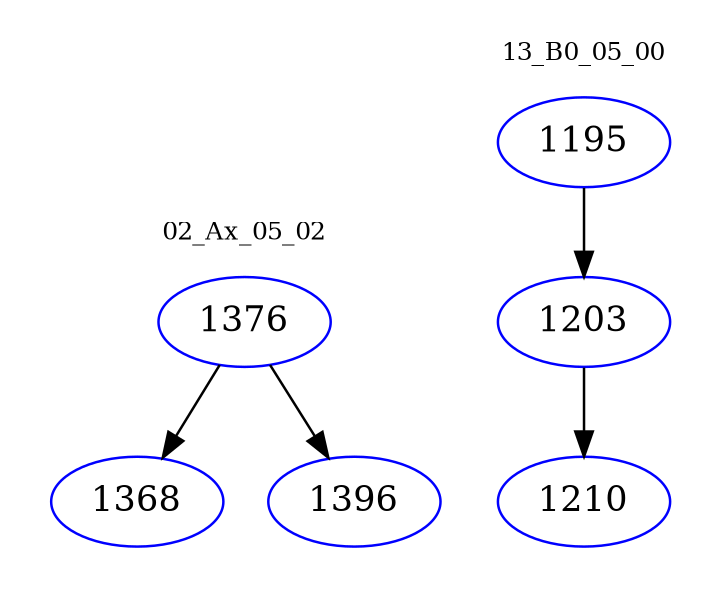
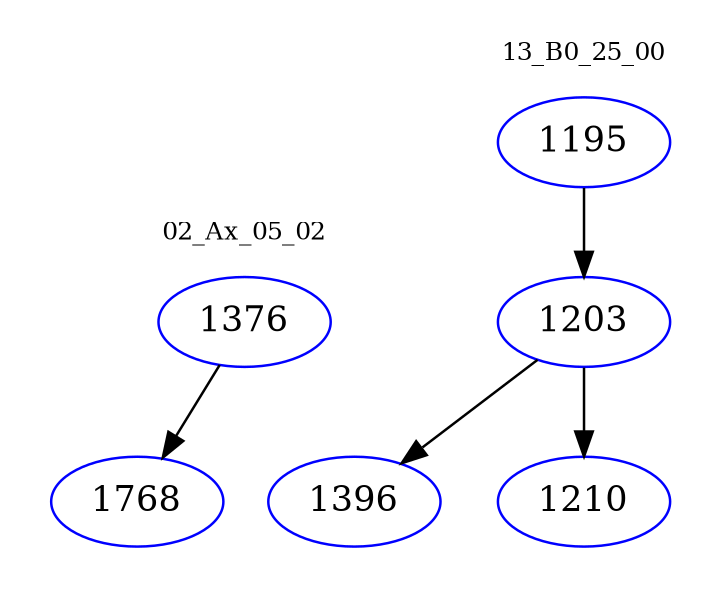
  digraph {
    node [color=blue]
    edge [color=black]
    n1 [label=1376]
-   n2 [label=1368]
+   n2 [label=1768]
    n3 [label=1396]
    n4 [label=1203]
    n5 [label=1195]
    n6 [label=1210]
    subgraph cluster_1 {
      color=white
      fontsize=10
      label="02_Ax_05_02"
      n1
      n2
      n3
    }
    subgraph cluster_2 {
      color=white
      fontsize=10
-     label="13_B0_05_00"
+     label="13_B0_25_00"
      n4
      n5
      n6
    }
    n1 -> n2
-   n1 -> n3
+   n4 -> n3
    n4 -> n6
    n5 -> n4
  }
